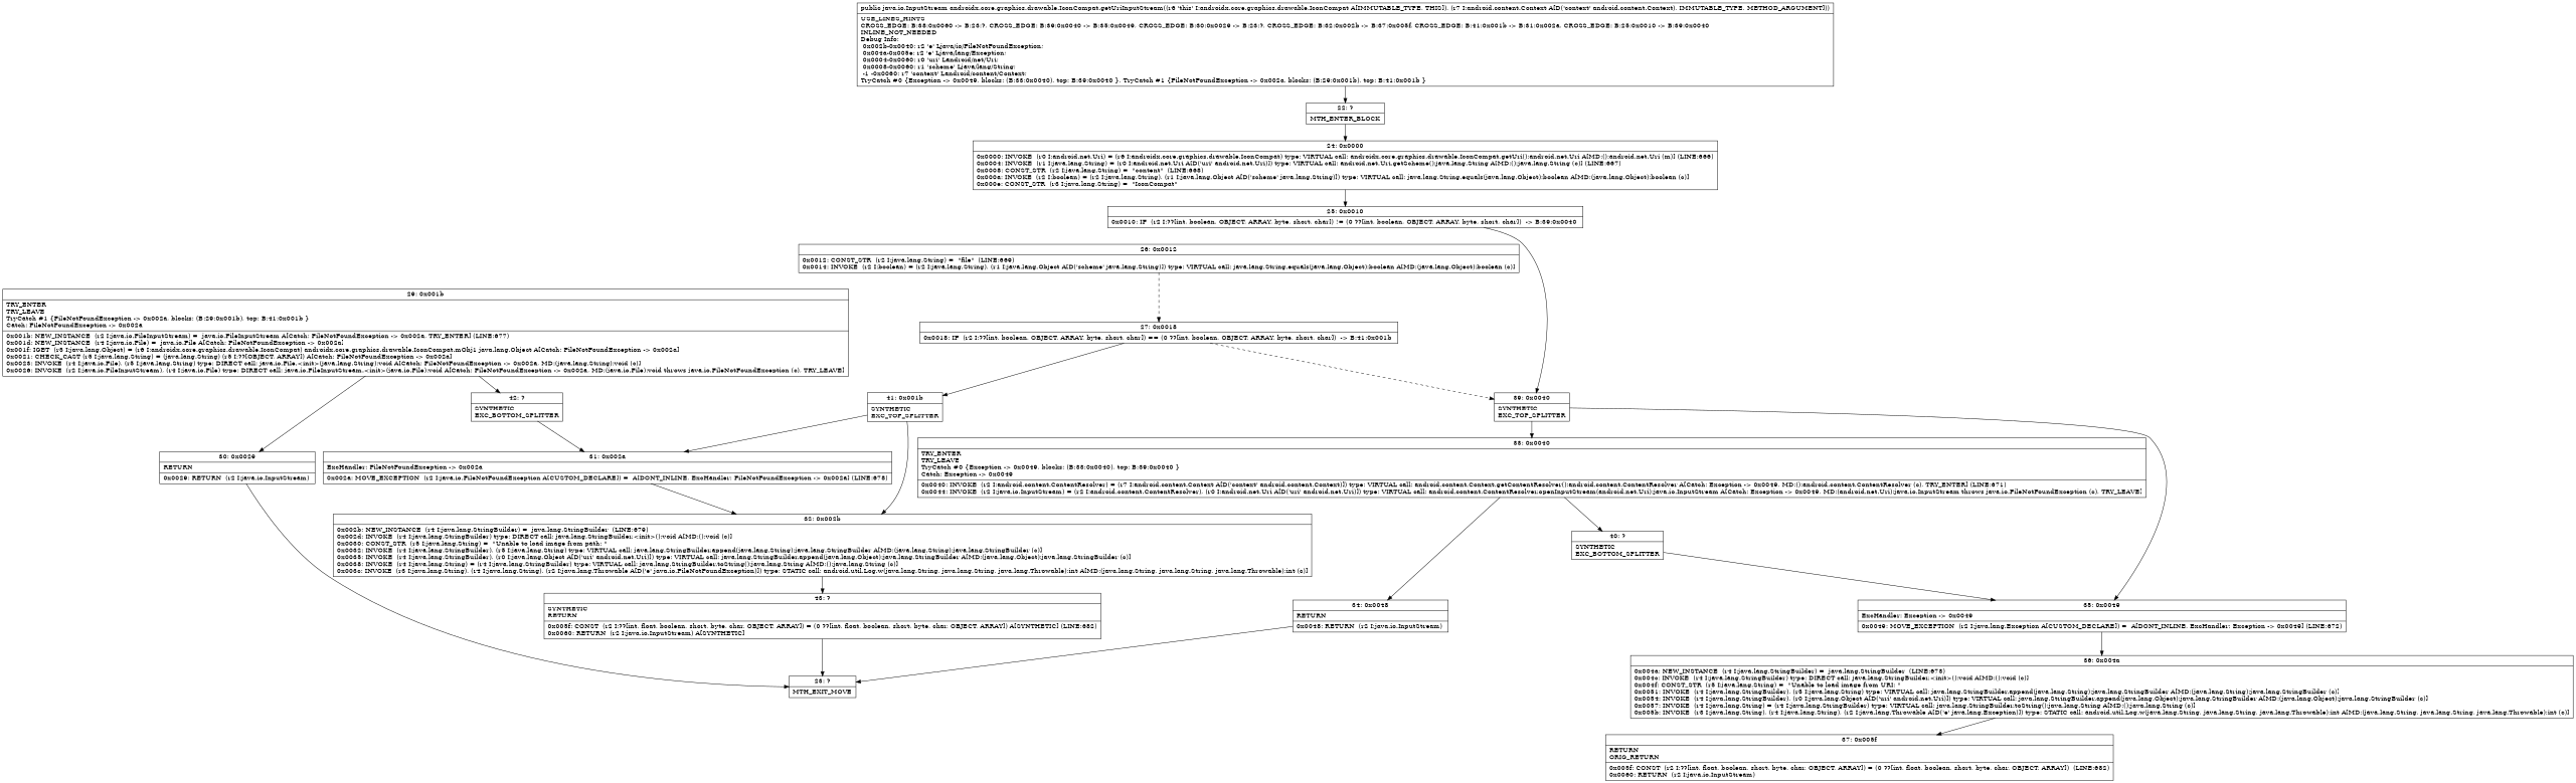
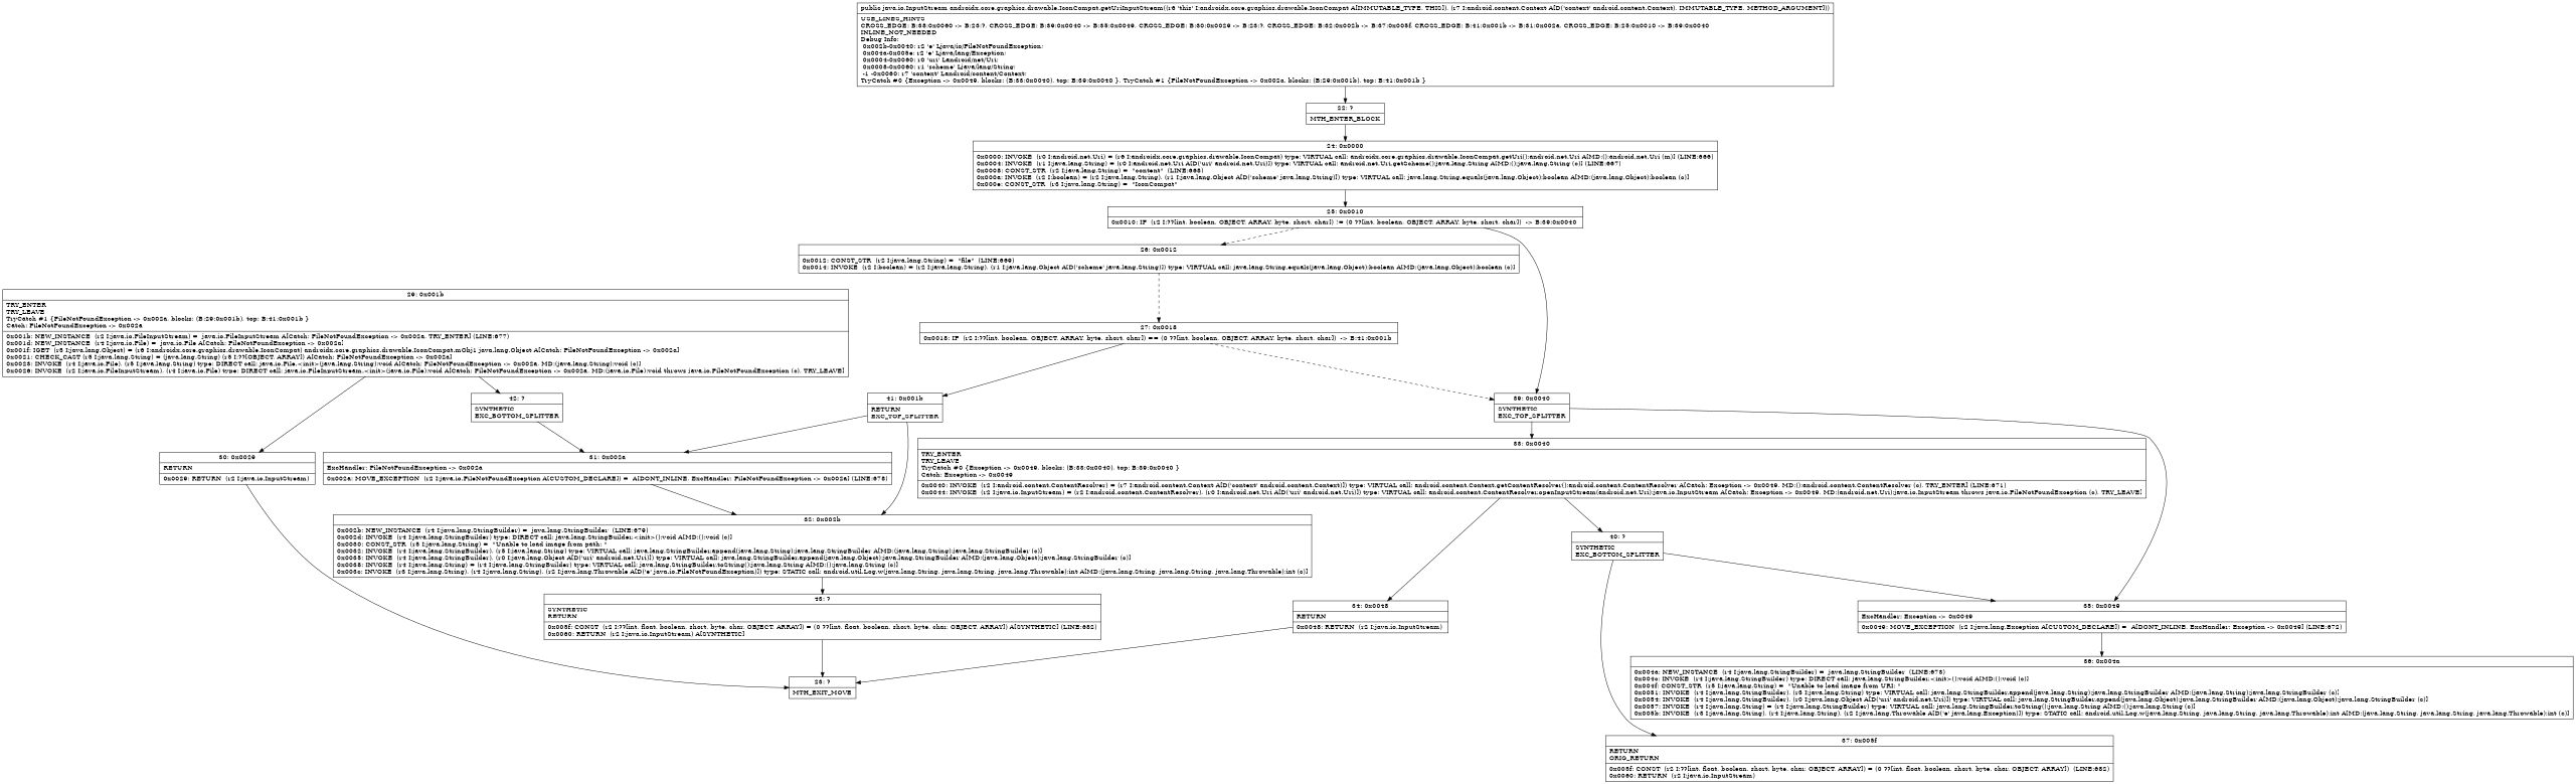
  digraph {
    node [shape=record]
    n1 [label="{22\:\ ?|MTH_ENTER_BLOCK\l}"]
    n2 [label="{24\:\ 0x0000|0x0000: INVOKE  (r0 I:android.net.Uri) = (r6 I:androidx.core.graphics.drawable.IconCompat) type: VIRTUAL call: androidx.core.graphics.drawable.IconCompat.getUri():android.net.Uri A[MD:():android.net.Uri (m)] (LINE:666)\l0x0004: INVOKE  (r1 I:java.lang.String) = (r0 I:android.net.Uri A[D('uri' android.net.Uri)]) type: VIRTUAL call: android.net.Uri.getScheme():java.lang.String A[MD:():java.lang.String (c)] (LINE:667)\l0x0008: CONST_STR  (r2 I:java.lang.String) =  \"content\"  (LINE:668)\l0x000a: INVOKE  (r2 I:boolean) = (r2 I:java.lang.String), (r1 I:java.lang.Object A[D('scheme' java.lang.String)]) type: VIRTUAL call: java.lang.String.equals(java.lang.Object):boolean A[MD:(java.lang.Object):boolean (c)]\l0x000e: CONST_STR  (r3 I:java.lang.String) =  \"IconCompat\" \l}"]
    n3 [label="{25\:\ 0x0010|0x0010: IF  (r2 I:??[int, boolean, OBJECT, ARRAY, byte, short, char]) != (0 ??[int, boolean, OBJECT, ARRAY, byte, short, char])  \-\> B:39:0x0040 \l}"]
    n4 [label="{26\:\ 0x0012|0x0012: CONST_STR  (r2 I:java.lang.String) =  \"file\"  (LINE:669)\l0x0014: INVOKE  (r2 I:boolean) = (r2 I:java.lang.String), (r1 I:java.lang.Object A[D('scheme' java.lang.String)]) type: VIRTUAL call: java.lang.String.equals(java.lang.Object):boolean A[MD:(java.lang.Object):boolean (c)]\l}"]
    n5 [label="{39\:\ 0x0040|SYNTHETIC\lEXC_TOP_SPLITTER\l}"]
    n6 [label="{27\:\ 0x0018|0x0018: IF  (r2 I:??[int, boolean, OBJECT, ARRAY, byte, short, char]) == (0 ??[int, boolean, OBJECT, ARRAY, byte, short, char])  \-\> B:41:0x001b \l}"]
    n7 [label="{33\:\ 0x0040|TRY_ENTER\lTRY_LEAVE\lTryCatch #0 \{Exception \-\> 0x0049, blocks: (B:33:0x0040), top: B:39:0x0040 \}\lCatch: Exception \-\> 0x0049\l|0x0040: INVOKE  (r2 I:android.content.ContentResolver) = (r7 I:android.content.Context A[D('context' android.content.Context)]) type: VIRTUAL call: android.content.Context.getContentResolver():android.content.ContentResolver A[Catch: Exception \-\> 0x0049, MD:():android.content.ContentResolver (c), TRY_ENTER] (LINE:671)\l0x0044: INVOKE  (r2 I:java.io.InputStream) = (r2 I:android.content.ContentResolver), (r0 I:android.net.Uri A[D('uri' android.net.Uri)]) type: VIRTUAL call: android.content.ContentResolver.openInputStream(android.net.Uri):java.io.InputStream A[Catch: Exception \-\> 0x0049, MD:(android.net.Uri):java.io.InputStream throws java.io.FileNotFoundException (c), TRY_LEAVE]\l}"]
    n8 [label="{35\:\ 0x0049|ExcHandler: Exception \-\> 0x0049\l|0x0049: MOVE_EXCEPTION  (r2 I:java.lang.Exception A[CUSTOM_DECLARE]) =  A[DONT_INLINE, ExcHandler: Exception \-\> 0x0049] (LINE:672)\l}"]
-   n9 [label="{41\:\ 0x001b|SYNTHETIC\lEXC_TOP_SPLITTER\l}"]
+   n9 [label="{41\:\ 0x001b|RETURN\lEXC_TOP_SPLITTER\l}"]
    n10 [label="{31\:\ 0x002a|ExcHandler: FileNotFoundException \-\> 0x002a\l|0x002a: MOVE_EXCEPTION  (r2 I:java.io.FileNotFoundException A[CUSTOM_DECLARE]) =  A[DONT_INLINE, ExcHandler: FileNotFoundException \-\> 0x002a] (LINE:678)\l}"]
    n11 [label="{32\:\ 0x002b|0x002b: NEW_INSTANCE  (r4 I:java.lang.StringBuilder) =  java.lang.StringBuilder  (LINE:679)\l0x002d: INVOKE  (r4 I:java.lang.StringBuilder) type: DIRECT call: java.lang.StringBuilder.\<init\>():void A[MD:():void (c)]\l0x0030: CONST_STR  (r5 I:java.lang.String) =  \"Unable to load image from path: \" \l0x0032: INVOKE  (r4 I:java.lang.StringBuilder), (r5 I:java.lang.String) type: VIRTUAL call: java.lang.StringBuilder.append(java.lang.String):java.lang.StringBuilder A[MD:(java.lang.String):java.lang.StringBuilder (c)]\l0x0035: INVOKE  (r4 I:java.lang.StringBuilder), (r0 I:java.lang.Object A[D('uri' android.net.Uri)]) type: VIRTUAL call: java.lang.StringBuilder.append(java.lang.Object):java.lang.StringBuilder A[MD:(java.lang.Object):java.lang.StringBuilder (c)]\l0x0038: INVOKE  (r4 I:java.lang.String) = (r4 I:java.lang.StringBuilder) type: VIRTUAL call: java.lang.StringBuilder.toString():java.lang.String A[MD:():java.lang.String (c)]\l0x003c: INVOKE  (r3 I:java.lang.String), (r4 I:java.lang.String), (r2 I:java.lang.Throwable A[D('e' java.io.FileNotFoundException)]) type: STATIC call: android.util.Log.w(java.lang.String, java.lang.String, java.lang.Throwable):int A[MD:(java.lang.String, java.lang.String, java.lang.Throwable):int (c)]\l}"]
    n12 [label="{29\:\ 0x001b|TRY_ENTER\lTRY_LEAVE\lTryCatch #1 \{FileNotFoundException \-\> 0x002a, blocks: (B:29:0x001b), top: B:41:0x001b \}\lCatch: FileNotFoundException \-\> 0x002a\l|0x001b: NEW_INSTANCE  (r2 I:java.io.FileInputStream) =  java.io.FileInputStream A[Catch: FileNotFoundException \-\> 0x002a, TRY_ENTER] (LINE:677)\l0x001d: NEW_INSTANCE  (r4 I:java.io.File) =  java.io.File A[Catch: FileNotFoundException \-\> 0x002a]\l0x001f: IGET  (r5 I:java.lang.Object) = (r6 I:androidx.core.graphics.drawable.IconCompat) androidx.core.graphics.drawable.IconCompat.mObj1 java.lang.Object A[Catch: FileNotFoundException \-\> 0x002a]\l0x0021: CHECK_CAST (r5 I:java.lang.String) = (java.lang.String) (r5 I:??[OBJECT, ARRAY]) A[Catch: FileNotFoundException \-\> 0x002a]\l0x0023: INVOKE  (r4 I:java.io.File), (r5 I:java.lang.String) type: DIRECT call: java.io.File.\<init\>(java.lang.String):void A[Catch: FileNotFoundException \-\> 0x002a, MD:(java.lang.String):void (c)]\l0x0026: INVOKE  (r2 I:java.io.FileInputStream), (r4 I:java.io.File) type: DIRECT call: java.io.FileInputStream.\<init\>(java.io.File):void A[Catch: FileNotFoundException \-\> 0x002a, MD:(java.io.File):void throws java.io.FileNotFoundException (c), TRY_LEAVE]\l}"]
    n13 [label="{30\:\ 0x0029|RETURN\l|0x0029: RETURN  (r2 I:java.io.InputStream) \l}"]
    n14 [label="{42\:\ ?|SYNTHETIC\lEXC_BOTTOM_SPLITTER\l}"]
    n15 [label="{23\:\ ?|MTH_EXIT_MOVE\l}"]
    n16 [label="{43\:\ ?|SYNTHETIC\lRETURN\l|0x005f: CONST  (r2 I:??[int, float, boolean, short, byte, char, OBJECT, ARRAY]) = (0 ??[int, float, boolean, short, byte, char, OBJECT, ARRAY]) A[SYNTHETIC] (LINE:682)\l0x0060: RETURN  (r2 I:java.io.InputStream) A[SYNTHETIC]\l}"]
    n17 [label="{34\:\ 0x0048|RETURN\l|0x0048: RETURN  (r2 I:java.io.InputStream) \l}"]
    n18 [label="{40\:\ ?|SYNTHETIC\lEXC_BOTTOM_SPLITTER\l}"]
    n19 [label="{36\:\ 0x004a|0x004a: NEW_INSTANCE  (r4 I:java.lang.StringBuilder) =  java.lang.StringBuilder  (LINE:673)\l0x004c: INVOKE  (r4 I:java.lang.StringBuilder) type: DIRECT call: java.lang.StringBuilder.\<init\>():void A[MD:():void (c)]\l0x004f: CONST_STR  (r5 I:java.lang.String) =  \"Unable to load image from URI: \" \l0x0051: INVOKE  (r4 I:java.lang.StringBuilder), (r5 I:java.lang.String) type: VIRTUAL call: java.lang.StringBuilder.append(java.lang.String):java.lang.StringBuilder A[MD:(java.lang.String):java.lang.StringBuilder (c)]\l0x0054: INVOKE  (r4 I:java.lang.StringBuilder), (r0 I:java.lang.Object A[D('uri' android.net.Uri)]) type: VIRTUAL call: java.lang.StringBuilder.append(java.lang.Object):java.lang.StringBuilder A[MD:(java.lang.Object):java.lang.StringBuilder (c)]\l0x0057: INVOKE  (r4 I:java.lang.String) = (r4 I:java.lang.StringBuilder) type: VIRTUAL call: java.lang.StringBuilder.toString():java.lang.String A[MD:():java.lang.String (c)]\l0x005b: INVOKE  (r3 I:java.lang.String), (r4 I:java.lang.String), (r2 I:java.lang.Throwable A[D('e' java.lang.Exception)]) type: STATIC call: android.util.Log.w(java.lang.String, java.lang.String, java.lang.Throwable):int A[MD:(java.lang.String, java.lang.String, java.lang.Throwable):int (c)]\l}"]
    n20 [label="{37\:\ 0x005f|RETURN\lORIG_RETURN\l|0x005f: CONST  (r2 I:??[int, float, boolean, short, byte, char, OBJECT, ARRAY]) = (0 ??[int, float, boolean, short, byte, char, OBJECT, ARRAY])  (LINE:682)\l0x0060: RETURN  (r2 I:java.io.InputStream) \l}"]
    n21 [label="{public java.io.InputStream androidx.core.graphics.drawable.IconCompat.getUriInputStream((r6 'this' I:androidx.core.graphics.drawable.IconCompat A[IMMUTABLE_TYPE, THIS]), (r7 I:android.content.Context A[D('context' android.content.Context), IMMUTABLE_TYPE, METHOD_ARGUMENT]))  | USE_LINES_HINTS\lCROSS_EDGE: B:38:0x0060 \-\> B:23:?, CROSS_EDGE: B:39:0x0040 \-\> B:35:0x0049, CROSS_EDGE: B:30:0x0029 \-\> B:23:?, CROSS_EDGE: B:32:0x002b \-\> B:37:0x005f, CROSS_EDGE: B:41:0x001b \-\> B:31:0x002a, CROSS_EDGE: B:25:0x0010 \-\> B:39:0x0040\lINLINE_NOT_NEEDED\lDebug Info:\l  0x002b\-0x0040: r2 'e' Ljava\/io\/FileNotFoundException;\l  0x004a\-0x005e: r2 'e' Ljava\/lang\/Exception;\l  0x0004\-0x0060: r0 'uri' Landroid\/net\/Uri;\l  0x0008\-0x0060: r1 'scheme' Ljava\/lang\/String;\l  \-1 \-0x0060: r7 'context' Landroid\/content\/Context;\lTryCatch #0 \{Exception \-\> 0x0049, blocks: (B:33:0x0040), top: B:39:0x0040 \}, TryCatch #1 \{FileNotFoundException \-\> 0x002a, blocks: (B:29:0x001b), top: B:41:0x001b \}\l}"]
    n1 -> n2
    n2 -> n3
+   n3 -> n4 [style=dashed]
    n3 -> n5
    n4 -> n6 [style=dashed]
    n5 -> n7
    n5 -> n8
    n6 -> n5 [style=dashed]
    n6 -> n9
    n7 -> n17
    n7 -> n18
    n8 -> n19
    n9 -> n10
    n9 -> n11
    n10 -> n11
    n11 -> n16
    n12 -> n13
    n12 -> n14
    n13 -> n15
    n14 -> n10
    n16 -> n15
    n17 -> n15
    n18 -> n8
-   n19 -> n20
+   n18 -> n20
    n21 -> n1
  }
